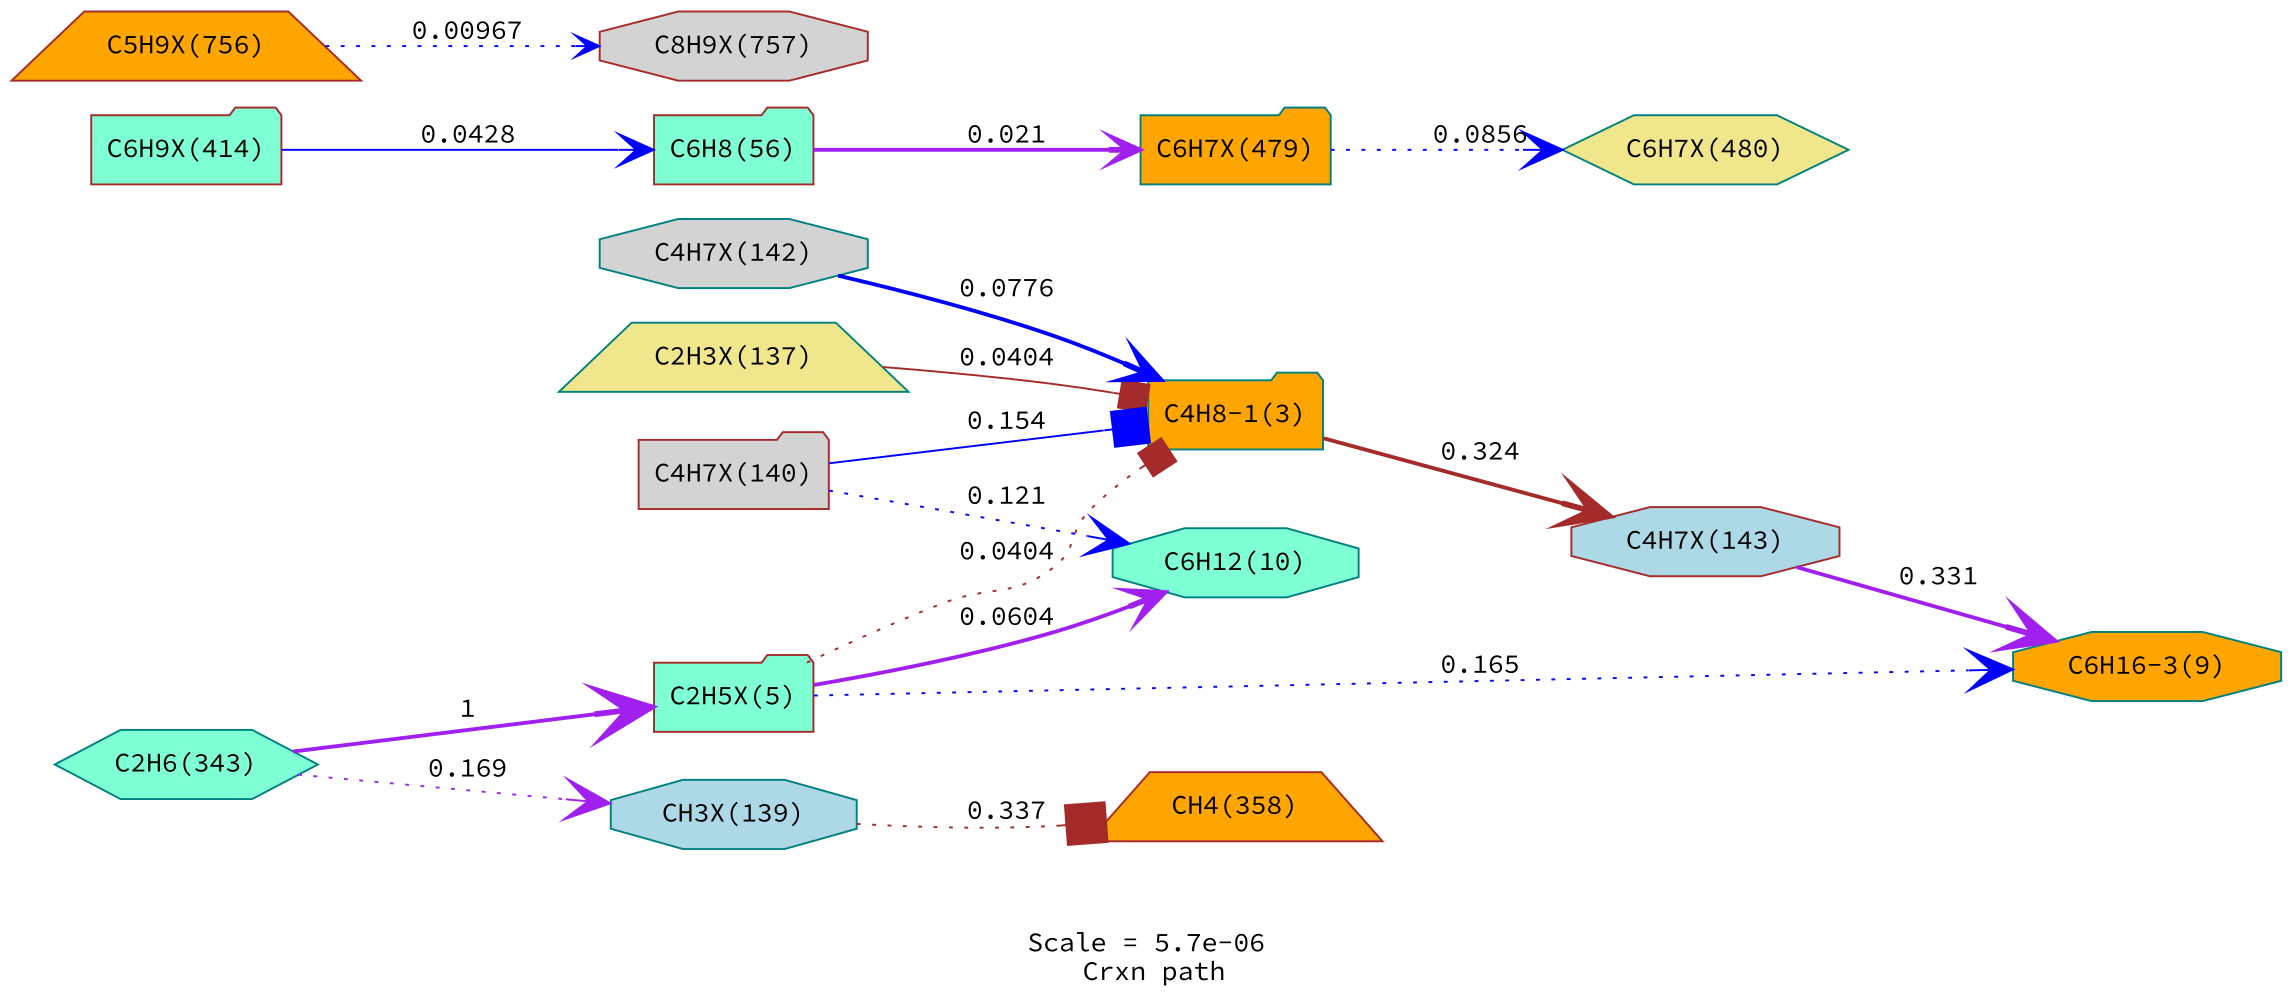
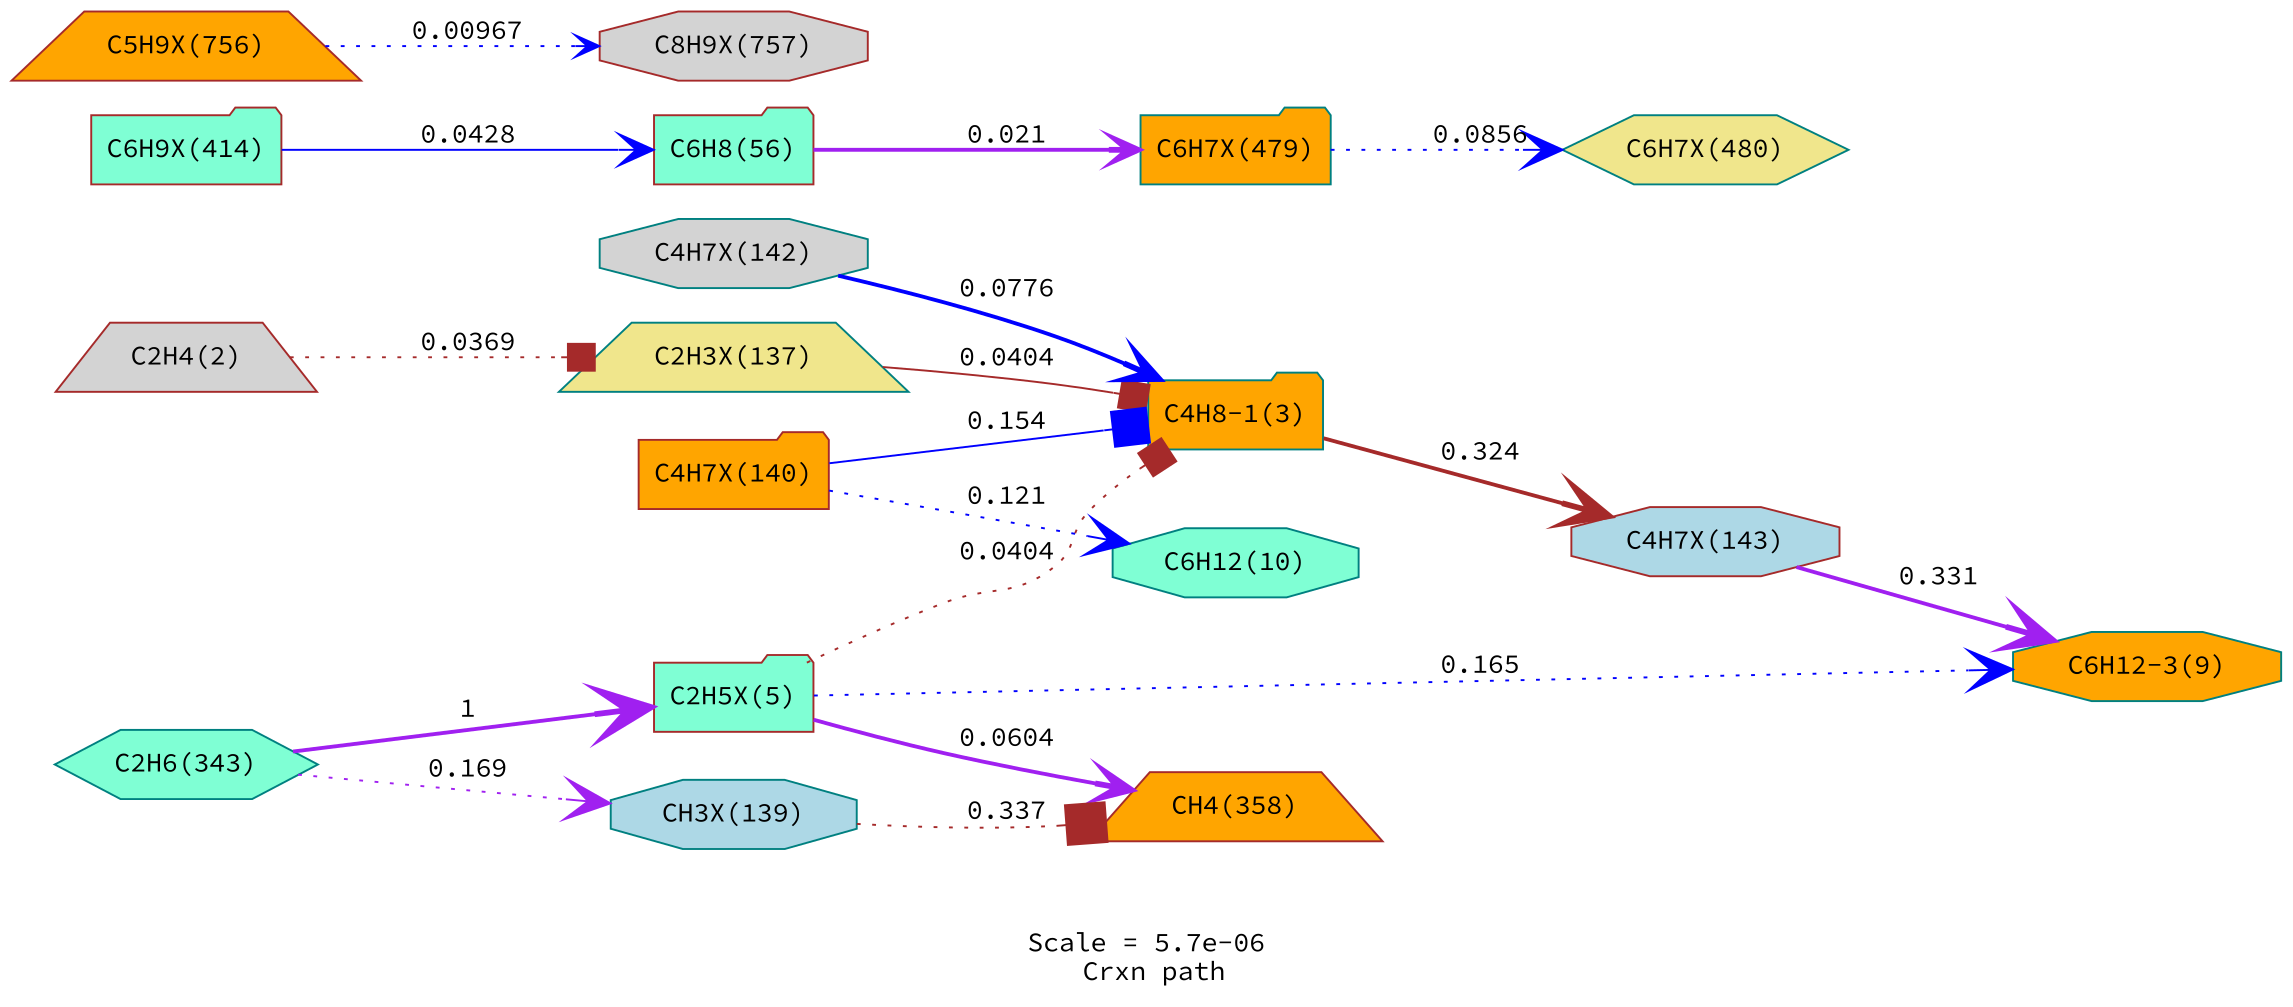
  digraph {
    fontname="Source Code Pro"
    label="Scale = 5.7e-06\l Crxn path"
    rankdir=LR
    node [color=brown fillcolor=orange fontname="Source Code Pro" shape=folder style=filled]
    edge [arrowhead=vee arrowsize=1.79 color=blue fontname="Source Code Pro" style=dotted]
+   n1 [fillcolor=lightgrey label="C2H4(2)" shape=trapezium]
    n2 [color=teal fillcolor=khaki label="C2H3X(137)" shape=trapezium]
    n3 [color=teal label="C4H8-1(3)"]
    n4 [fillcolor=lightblue label="C4H7X(143)" shape=octagon]
    n5 [fillcolor=aquamarine label="C2H5X(5)"]
    n6 [color=teal fillcolor=aquamarine label="C6H12(10)" shape=octagon]
-   n7 [color=teal label="C6H16-3(9)" shape=octagon]
+   n7 [color=teal label="C6H12-3(9)" shape=octagon]
    n8 [color=teal fillcolor=aquamarine label="C2H6(343)" shape=hexagon]
    n9 [color=teal fillcolor=lightblue label="CH3X(139)" shape=octagon]
    n10 [label="CH4(358)" shape=trapezium]
-   n11 [fillcolor=lightgrey label="C4H7X(140)"]
+   n11 [label="C4H7X(140)"]
    n12 [color=teal fillcolor=lightgrey label="C4H7X(142)" shape=octagon]
    n13 [fillcolor=aquamarine label="C6H8(56)"]
    n14 [color=teal label="C6H7X(479)"]
    n15 [color=teal fillcolor=khaki label="C6H7X(480)" shape=hexagon]
    n16 [fillcolor=aquamarine label="C6H9X(414)"]
    n17 [label="C5H9X(756)" shape=trapezium]
    n18 [fillcolor=lightgrey label="C8H9X(757)" shape=octagon]
+   n1 -> n2 [arrowhead=box arrowsize=1.75 color=brown label=" 0.0369"]
    n2 -> n3 [arrowhead=box color=brown label=" 0.0404" style=solid]
    n3 -> n4 [arrowsize=2.57 color=brown label=" 0.324" style=bold]
    n4 -> n7 [arrowsize=2.58 color=purple label=" 0.331" style=bold]
    n5 -> n3 [arrowhead=box color=brown label=" 0.0404"]
-   n5 -> n6 [arrowsize=1.94 color=purple label=" 0.0604" style=bold]
+   n5 -> n10 [arrowsize=1.94 color=purple label=" 0.0604" style=bold]
    n5 -> n7 [arrowsize=2.32 label=" 0.165"]
    n8 -> n5 [arrowsize=3 color=purple label=" 1" style=bold]
    n8 -> n9 [arrowsize=2.33 color=purple label=" 0.169"]
    n9 -> n10 [arrowhead=box arrowsize=2.59 color=brown label=" 0.337"]
    n11 -> n3 [arrowhead=box arrowsize=2.29 label=" 0.154" style=solid]
    n11 -> n6 [arrowsize=2.2 label=" 0.121"]
    n12 -> n3 [arrowsize=2.04 label=" 0.0776" style=bold]
    n13 -> n14 [arrowsize=1.54 color=purple label=" 0.021" style=bold]
    n14 -> n15 [arrowsize=2.07 label=" 0.0856"]
    n16 -> n13 [arrowsize=1.81 label=" 0.0428" style=solid]
    n17 -> n18 [arrowsize=1.25 label=" 0.00967"]
  }
